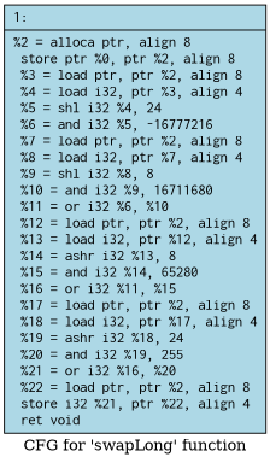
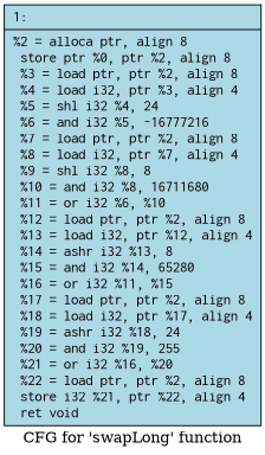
  digraph {
    label="CFG for 'swapLong' function"
-   n1 [color=black fillcolor=lightblue fontname=Courier label="{1:\l|  %2 = alloca ptr, align 8\l  store ptr %0, ptr %2, align 8\l  %3 = load ptr, ptr %2, align 8\l  %4 = load i32, ptr %3, align 4\l  %5 = shl i32 %4, 24\l  %6 = and i32 %5, -16777216\l  %7 = load ptr, ptr %2, align 8\l  %8 = load i32, ptr %7, align 4\l  %9 = shl i32 %8, 8\l  %10 = and i32 %9, 16711680\l  %11 = or i32 %6, %10\l  %12 = load ptr, ptr %2, align 8\l  %13 = load i32, ptr %12, align 4\l  %14 = ashr i32 %13, 8\l  %15 = and i32 %14, 65280\l  %16 = or i32 %11, %15\l  %17 = load ptr, ptr %2, align 8\l  %18 = load i32, ptr %17, align 4\l  %19 = ashr i32 %18, 24\l  %20 = and i32 %19, 255\l  %21 = or i32 %16, %20\l  %22 = load ptr, ptr %2, align 8\l  store i32 %21, ptr %22, align 4\l  ret void\l}" shape=record style=filled]
+   n1 [color=black fillcolor=lightblue fontname=Courier label="{1:\l|  %2 = alloca ptr, align 8\l  store ptr %0, ptr %2, align 8\l  %3 = load ptr, ptr %2, align 8\l  %4 = load i32, ptr %3, align 4\l  %5 = shl i32 %4, 24\l  %6 = and i32 %5, -16777216\l  %7 = load ptr, ptr %2, align 8\l  %8 = load i32, ptr %7, align 4\l  %9 = shl i32 %8, 8\l  %10 = and i32 %8, 16711680\l  %11 = or i32 %6, %10\l  %12 = load ptr, ptr %2, align 8\l  %13 = load i32, ptr %12, align 4\l  %14 = ashr i32 %13, 8\l  %15 = and i32 %14, 65280\l  %16 = or i32 %11, %15\l  %17 = load ptr, ptr %2, align 8\l  %18 = load i32, ptr %17, align 4\l  %19 = ashr i32 %18, 24\l  %20 = and i32 %19, 255\l  %21 = or i32 %16, %20\l  %22 = load ptr, ptr %2, align 8\l  store i32 %21, ptr %22, align 4\l  ret void\l}" shape=record style=filled]
  }
